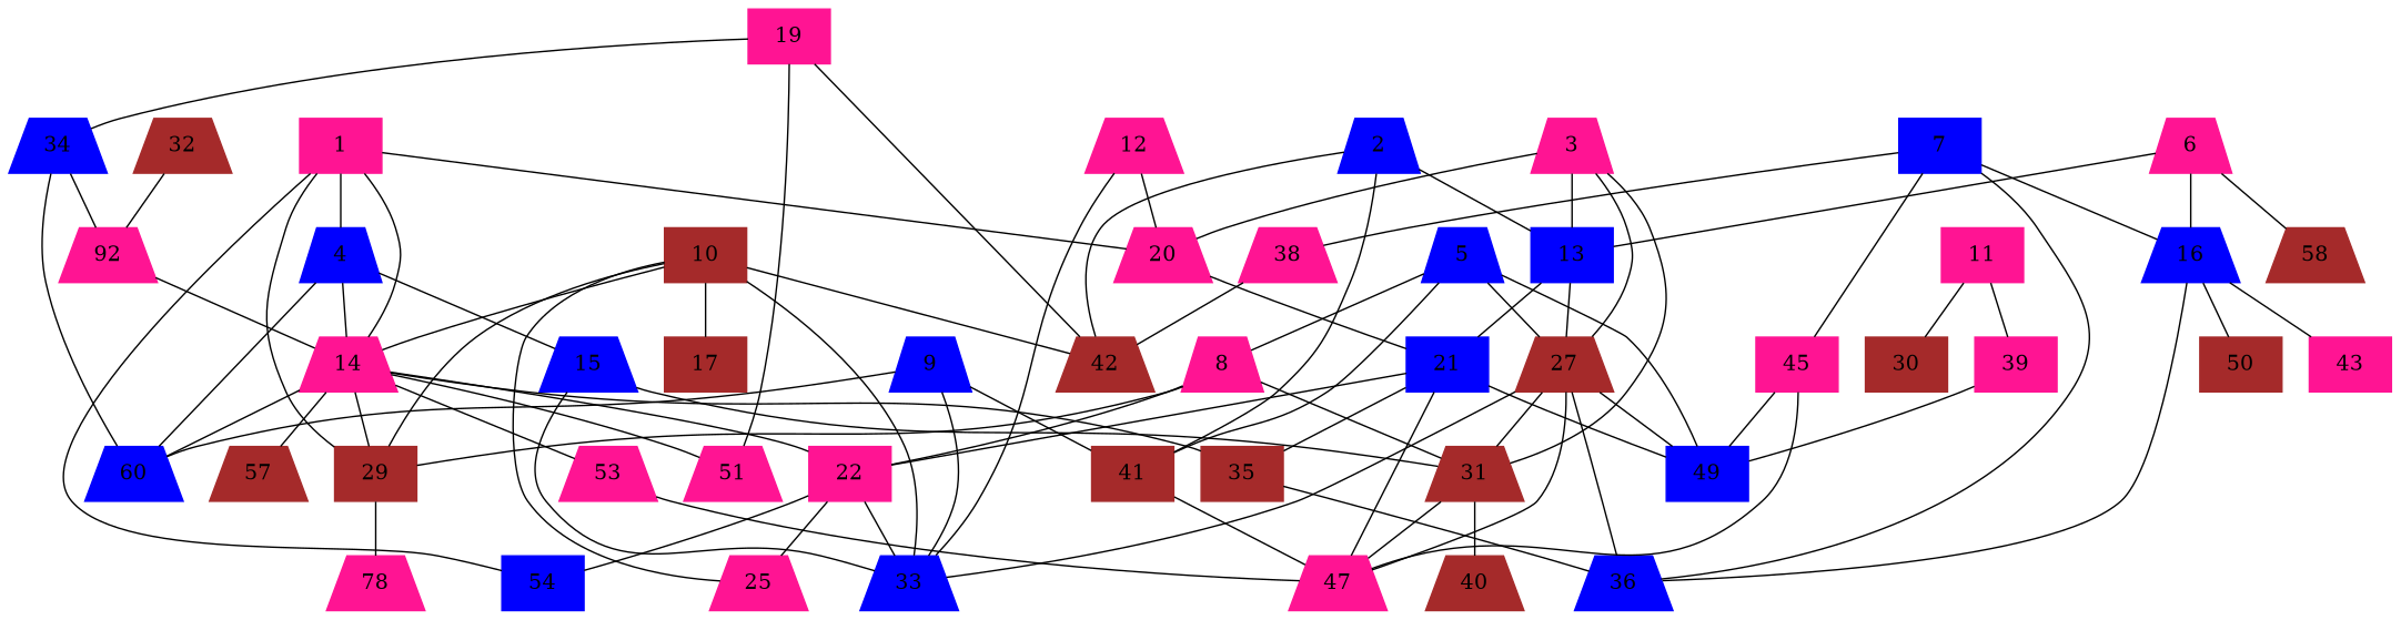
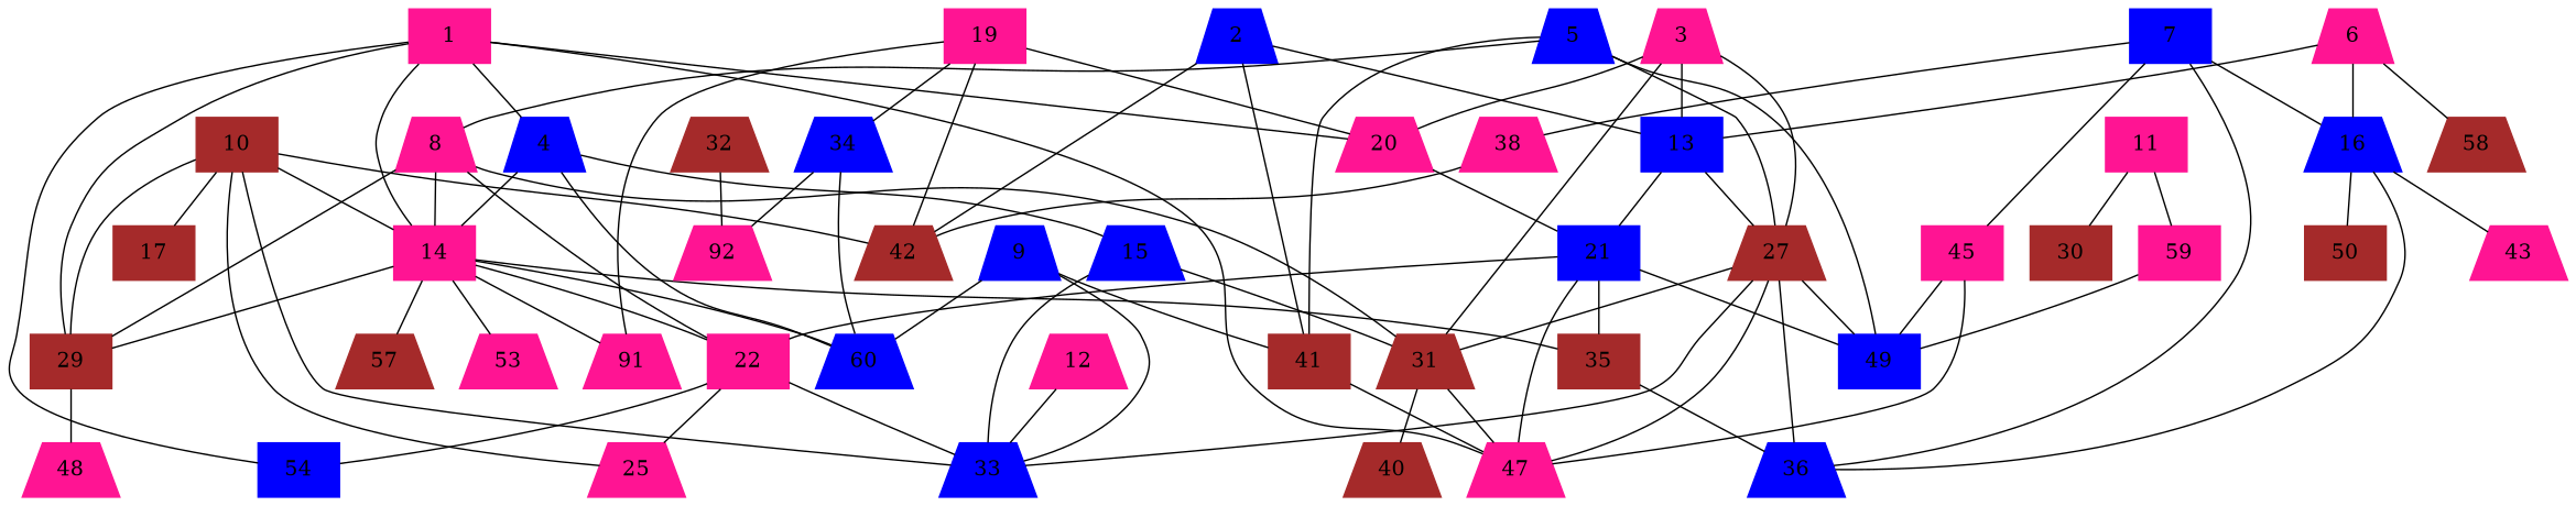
  graph {
    node [color=deeppink shape=trapezium style=filled]
    edge [weight=1.0]
    1 [shape=box]
    4 [color=blue]
-   14
+   14 [shape=box]
    20
    29 [color=brown shape=box]
    47
    54 [color=blue shape=box]
    15 [color=blue]
    60 [color=blue]
    22 [shape=box]
    35 [color=brown shape=box]
    53
    57 [color=brown]
-   51
+   51 [label=91]
    21 [color=blue shape=box]
-   48 [label=78]
+   48
    2 [color=blue]
    13 [color=blue shape=box]
    41 [color=brown shape=box]
    42 [color=brown]
    27 [color=brown]
    3
    31 [color=brown]
    49 [color=blue shape=box]
    36 [color=blue]
    33 [color=blue]
    40 [color=brown]
    5 [color=blue]
    8
    6
    16 [color=blue]
    58 [color=brown]
-   43 [shape=box]
+   43
    50 [color=brown shape=box]
    7 [color=blue shape=box]
    38
    45 [shape=box]
    25
    9 [color=blue]
    10 [color=brown shape=box]
    17 [color=brown shape=box]
    11 [shape=box]
    30 [color=brown shape=box]
-   39 [shape=box]
+   39 [shape=box label=59]
    12
    19 [shape=box]
    34 [color=blue]
    n48 [label=92]
    32 [color=brown]
    1 -- 4
    1 -- 14
    1 -- 20
    1 -- 29
-   53 -- 47
+   1 -- 47
    1 -- 54
    4 -- 14
    4 -- 15
    4 -- 60
    14 -- 29
    14 -- 60
    14 -- 22 [weight=2.0]
    14 -- 35 [weight=2.0]
    14 -- 53
    14 -- 57
    14 -- 51
    20 -- 21 [weight=3.0]
    29 -- 48
    15 -- 31
    15 -- 33 [weight=3.0]
    22 -- 54
    22 -- 33
    22 -- 25
    35 -- 36
    21 -- 47
    21 -- 22
    21 -- 35
    21 -- 49
    2 -- 13
    2 -- 41
    2 -- 42
    13 -- 21
    13 -- 27
    41 -- 47
    27 -- 47
    27 -- 31
    27 -- 49
    27 -- 36 [weight=3.0]
    27 -- 33
    3 -- 20 [weight=2.0]
    3 -- 13 [weight=2.0]
    3 -- 27
    3 -- 31
    31 -- 47
    31 -- 40
    5 -- 41
    5 -- 27
    5 -- 49 [weight=3.0]
    5 -- 8
-   n48 -- 14
+   8 -- 14
    8 -- 29
    8 -- 22
    8 -- 31
    6 -- 13
    6 -- 16
    6 -- 58
    16 -- 36
    16 -- 43
    16 -- 50
    7 -- 36
    7 -- 16
    7 -- 38
    7 -- 45
    38 -- 42
    45 -- 47
    45 -- 49
    9 -- 60
    9 -- 41
    9 -- 33
    10 -- 14
    10 -- 29 [weight=2.0]
    10 -- 42 [weight=2.0]
    10 -- 33
    10 -- 25
    10 -- 17 [weight=2.0]
    11 -- 30
    11 -- 39
    39 -- 49
    12 -- 33
-   12 -- 20
+   19 -- 20
    19 -- 51
    19 -- 42
    19 -- 34
    34 -- 60
    34 -- n48
    32 -- n48
  }
